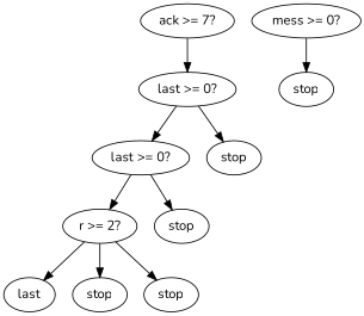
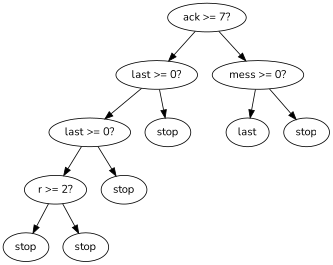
  digraph {
    fontname=Nunito
    node [fontname=Nunito]
    edge [fontname=Nunito]
    n1 [label="ack >= 7?"]
    n2 [label="last >= 0?"]
    n3 [label="mess >= 0?"]
    n4 [label="last >= 0?"]
    n5 [label=stop]
    n6 [label=last]
    n7 [label=stop]
    n8 [label="r >= 2?"]
    n9 [label=stop]
    n10 [label=stop]
    n11 [label=stop]
    n1 -> n2
+   n1 -> n3
    n2 -> n4
    n2 -> n5
-   n8 -> n6
+   n3 -> n6
    n3 -> n7
    n4 -> n8
    n4 -> n9
    n8 -> n10
    n8 -> n11
  }
